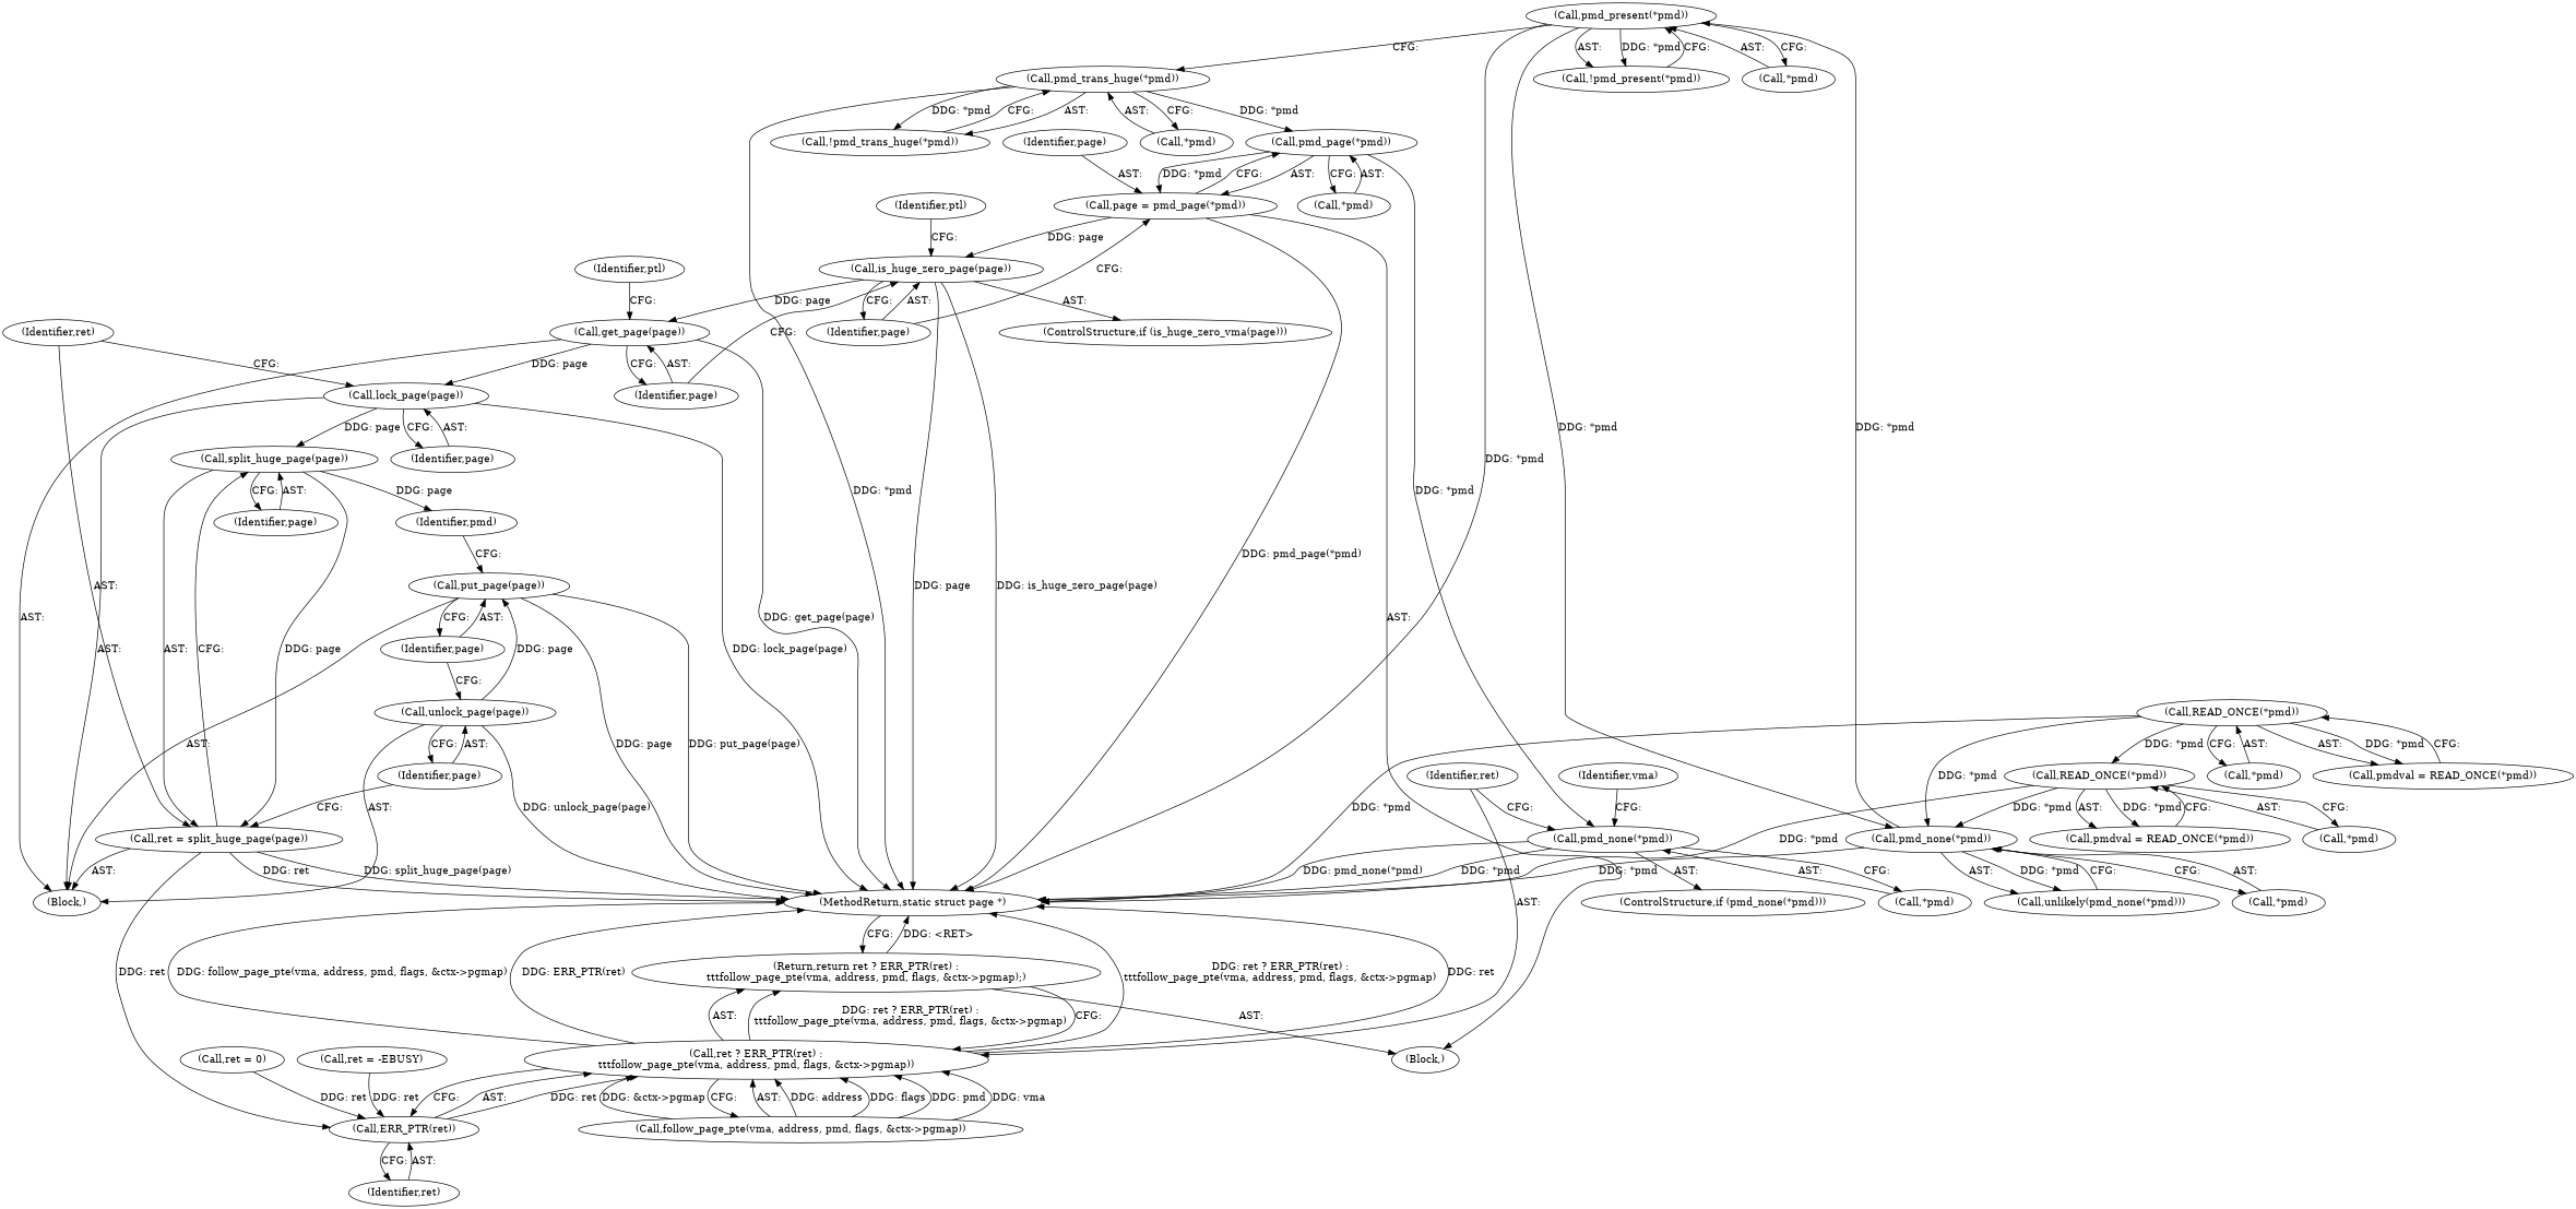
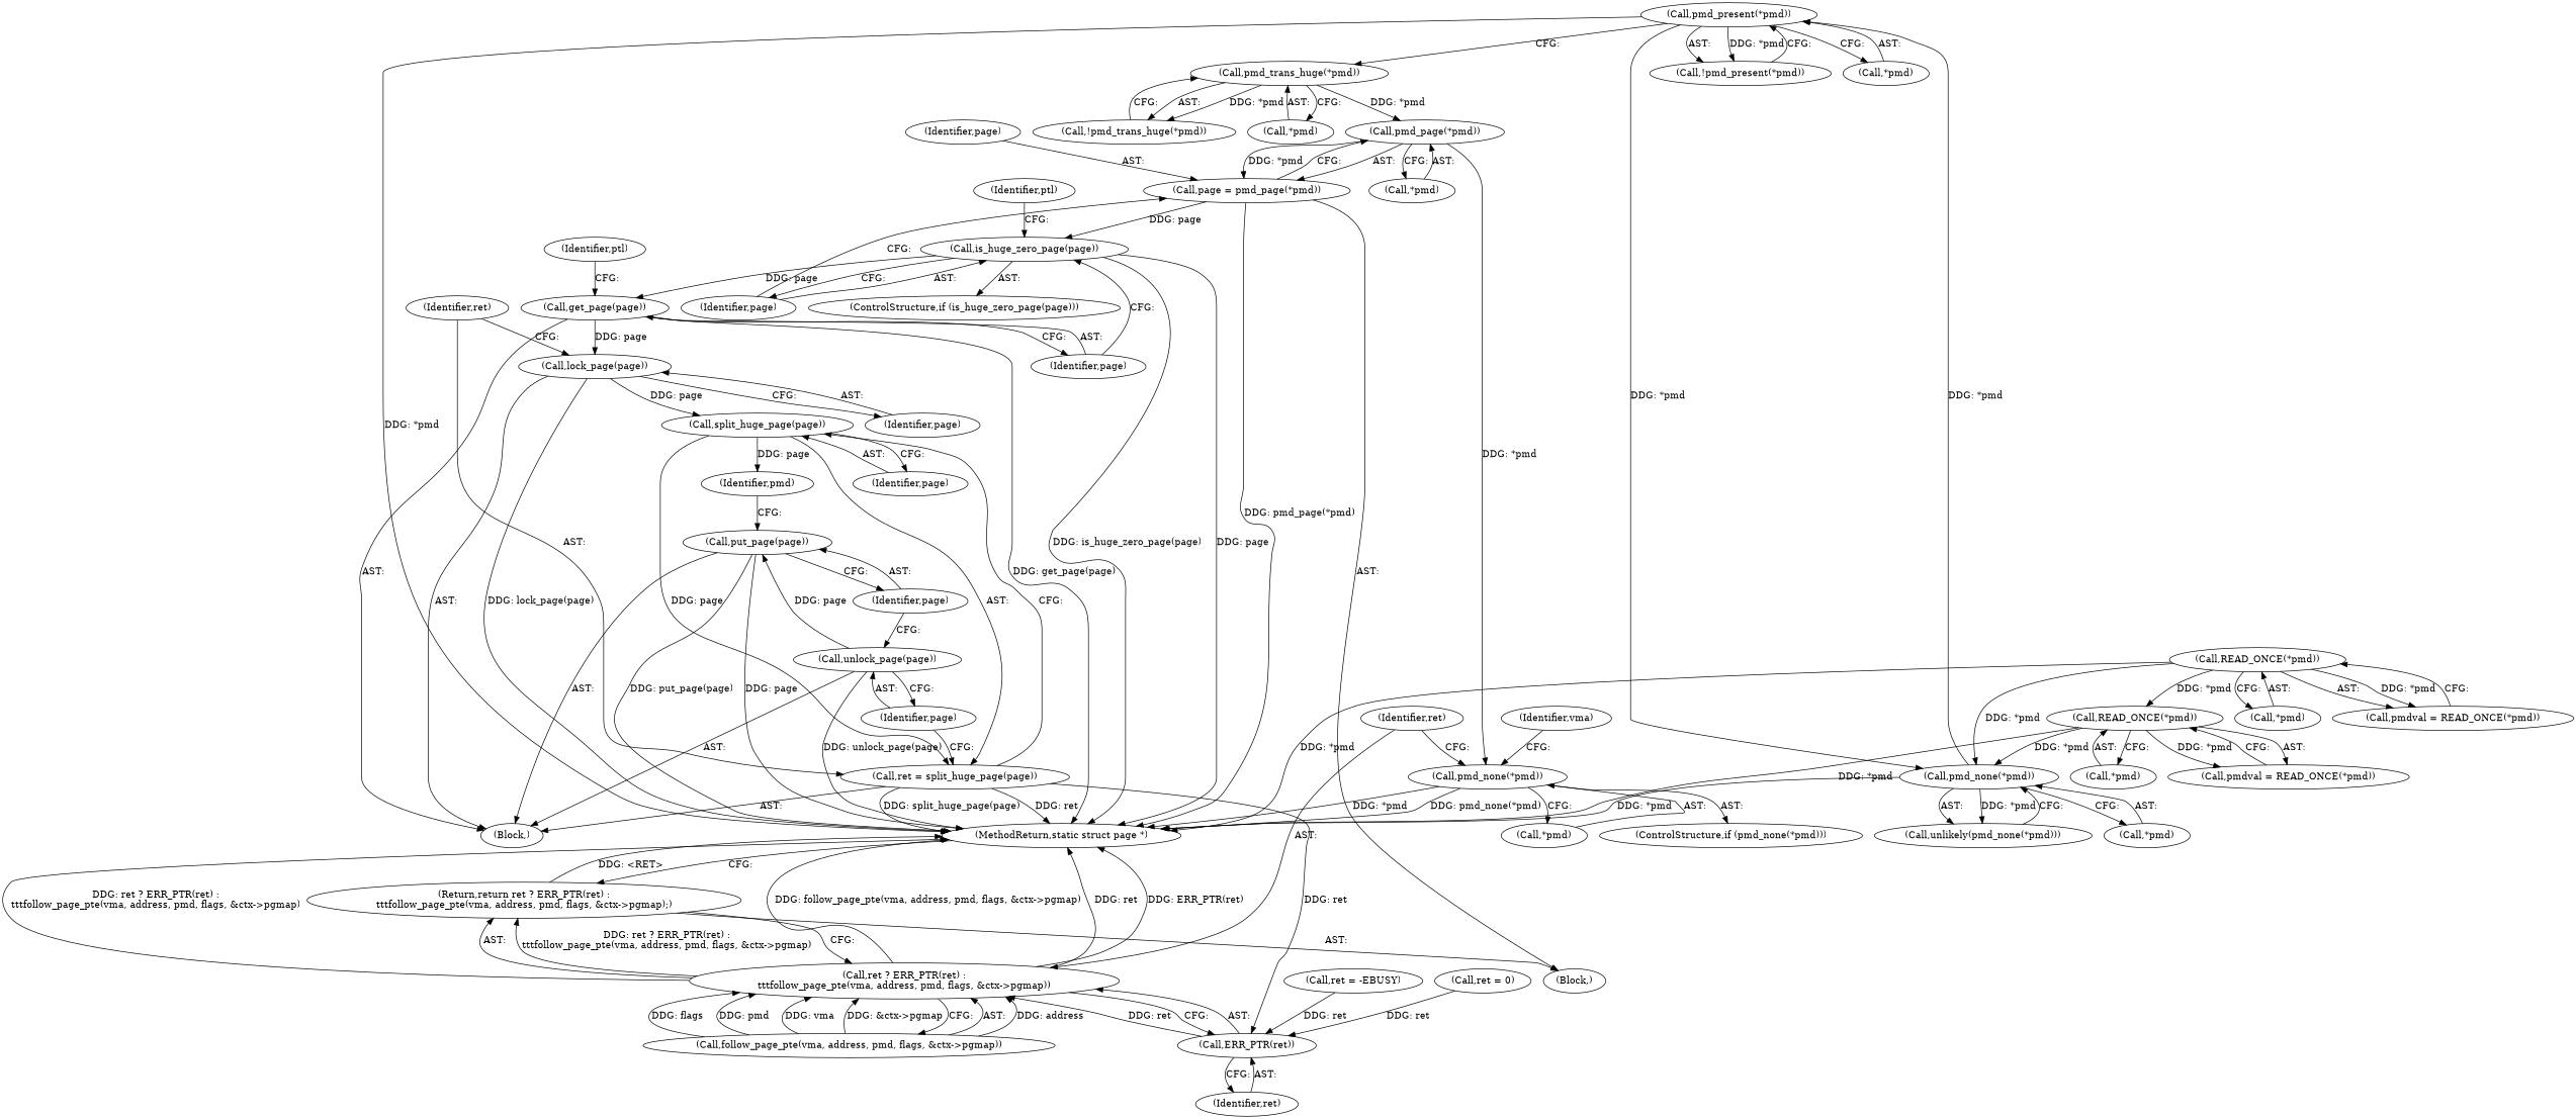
  digraph {
    n1 [label="(Call,pmd_page(*pmd))"]
    n2 [label="(Call,page = pmd_page(*pmd))"]
    n3 [label="(Call,pmd_none(*pmd))"]
    n4 [label="(Call,*pmd)"]
    n5 [label="(MethodReturn,static struct page *)"]
    n6 [label="(Call,is_huge_zero_page(page))"]
    n7 [label="(Block,)"]
    n8 [label="(ControlStructure,if (pmd_none(*pmd)))"]
    n9 [label="(Call,*pmd)"]
    n10 [label="(Return,return ret ? ERR_PTR(ret) :\n\t\t\tfollow_page_pte(vma, address, pmd, flags, &ctx->pgmap);)"]
    n11 [label="(Call,pmd_trans_huge(*pmd))"]
    n12 [label="(Call,!pmd_trans_huge(*pmd))"]
    n13 [label="(Call,*pmd)"]
    n14 [label="(Call,pmd_present(*pmd))"]
    n15 [label="(Call,pmd_none(*pmd))"]
    n16 [label="(Call,!pmd_present(*pmd))"]
    n17 [label="(Call,*pmd)"]
    n18 [label="(Call,unlikely(pmd_none(*pmd)))"]
    n19 [label="(Call,*pmd)"]
    n20 [label="(Call,READ_ONCE(*pmd))"]
    n21 [label="(Call,pmdval = READ_ONCE(*pmd))"]
    n22 [label="(Call,*pmd)"]
    n23 [label="(Call,READ_ONCE(*pmd))"]
    n24 [label="(Call,*pmd)"]
    n25 [label="(Call,pmdval = READ_ONCE(*pmd))"]
    n26 [label="(Call,get_page(page))"]
    n27 [label="(Identifier,page)"]
-   n28 [label="(ControlStructure,if (is_huge_zero_vma(page)))"]
+   n28 [label="(ControlStructure,if (is_huge_zero_page(page)))"]
    n29 [label="(Call,lock_page(page))"]
    n30 [label="(Block,)"]
    n31 [label="(Identifier,page)"]
    n32 [label="(Call,split_huge_page(page))"]
    n33 [label="(Identifier,page)"]
    n34 [label="(Call,ret = split_huge_page(page))"]
    n35 [label="(Identifier,page)"]
    n36 [label="(Identifier,pmd)"]
    n37 [label="(Call,ERR_PTR(ret))"]
    n38 [label="(Call,unlock_page(page))"]
    n39 [label="(Call,put_page(page))"]
    n40 [label="(Identifier,page)"]
    n41 [label="(Call,ret ? ERR_PTR(ret) :\n\t\t\tfollow_page_pte(vma, address, pmd, flags, &ctx->pgmap))"]
    n42 [label="(Identifier,ret)"]
    n43 [label="(Call,follow_page_pte(vma, address, pmd, flags, &ctx->pgmap))"]
    n44 [label="(Identifier,page)"]
    n45 [label="(Identifier,vma)"]
    n46 [label="(Identifier,ret)"]
    n47 [label="(Identifier,ptl)"]
    n48 [label="(Identifier,ret)"]
    n49 [label="(Identifier,page)"]
    n50 [label="(Identifier,ptl)"]
    n51 [label="(Call,ret = -EBUSY)"]
    n52 [label="(Call,ret = 0)"]
    n1 -> n2 [label="AST: "]
    n1 -> n2 [label="DDG: *pmd"]
    n1 -> n3 [label="DDG: *pmd"]
    n1 -> n4 [label="CFG: "]
    n2 -> n1 [label="CFG: "]
    n2 -> n5 [label="DDG: pmd_page(*pmd)"]
    n2 -> n6 [label="DDG: page"]
    n2 -> n7 [label="AST: "]
    n3 -> n5 [label="DDG: *pmd"]
    n3 -> n5 [label="DDG: pmd_none(*pmd)"]
    n3 -> n8 [label="AST: "]
    n3 -> n9 [label="CFG: "]
    n4 -> n1 [label="AST: "]
    n5 -> n10 [label="CFG: "]
    n6 -> n5 [label="DDG: page"]
    n6 -> n5 [label="DDG: is_huge_zero_page(page)"]
    n6 -> n26 [label="DDG: page"]
    n6 -> n27 [label="CFG: "]
    n6 -> n28 [label="AST: "]
    n9 -> n3 [label="AST: "]
    n10 -> n5 [label="DDG: <RET>"]
    n10 -> n7 [label="AST: "]
    n10 -> n41 [label="CFG: "]
    n11 -> n1 [label="DDG: *pmd"]
-   n11 -> n5 [label="DDG: *pmd"]
    n11 -> n12 [label="AST: "]
    n11 -> n12 [label="DDG: *pmd"]
    n11 -> n13 [label="CFG: "]
    n12 -> n11 [label="CFG: "]
    n13 -> n11 [label="AST: "]
    n14 -> n5 [label="DDG: *pmd"]
    n14 -> n11 [label="CFG: "]
    n14 -> n15 [label="DDG: *pmd"]
    n14 -> n16 [label="AST: "]
    n14 -> n16 [label="DDG: *pmd"]
    n14 -> n17 [label="CFG: "]
    n15 -> n5 [label="DDG: *pmd"]
    n15 -> n14 [label="DDG: *pmd"]
    n15 -> n18 [label="AST: "]
    n15 -> n18 [label="DDG: *pmd"]
    n15 -> n19 [label="CFG: "]
    n16 -> n14 [label="CFG: "]
    n17 -> n14 [label="AST: "]
    n18 -> n15 [label="CFG: "]
    n19 -> n15 [label="AST: "]
    n20 -> n5 [label="DDG: *pmd"]
    n20 -> n15 [label="DDG: *pmd"]
    n20 -> n21 [label="AST: "]
    n20 -> n21 [label="DDG: *pmd"]
    n20 -> n22 [label="CFG: "]
    n21 -> n20 [label="CFG: "]
    n22 -> n20 [label="AST: "]
    n23 -> n5 [label="DDG: *pmd"]
    n23 -> n15 [label="DDG: *pmd"]
    n23 -> n20 [label="DDG: *pmd"]
    n23 -> n24 [label="CFG: "]
    n23 -> n25 [label="AST: "]
    n23 -> n25 [label="DDG: *pmd"]
    n24 -> n23 [label="AST: "]
    n25 -> n23 [label="CFG: "]
    n26 -> n5 [label="DDG: get_page(page)"]
    n26 -> n29 [label="DDG: page"]
    n26 -> n30 [label="AST: "]
    n26 -> n31 [label="CFG: "]
    n27 -> n2 [label="CFG: "]
    n27 -> n6 [label="AST: "]
    n29 -> n5 [label="DDG: lock_page(page)"]
    n29 -> n30 [label="AST: "]
    n29 -> n32 [label="DDG: page"]
    n29 -> n33 [label="CFG: "]
    n31 -> n6 [label="CFG: "]
    n31 -> n26 [label="AST: "]
    n32 -> n34 [label="AST: "]
    n32 -> n34 [label="DDG: page"]
    n32 -> n35 [label="CFG: "]
    n32 -> n36 [label="DDG: page"]
    n33 -> n29 [label="AST: "]
    n34 -> n5 [label="DDG: split_huge_page(page)"]
    n34 -> n5 [label="DDG: ret"]
    n34 -> n30 [label="AST: "]
    n34 -> n32 [label="CFG: "]
    n34 -> n37 [label="DDG: ret"]
    n35 -> n32 [label="AST: "]
    n36 -> n39 [label="CFG: "]
    n37 -> n41 [label="AST: "]
    n37 -> n41 [label="DDG: ret"]
    n37 -> n42 [label="CFG: "]
    n38 -> n5 [label="DDG: unlock_page(page)"]
    n38 -> n30 [label="AST: "]
    n38 -> n39 [label="DDG: page"]
    n38 -> n40 [label="CFG: "]
    n39 -> n5 [label="DDG: put_page(page)"]
    n39 -> n5 [label="DDG: page"]
    n39 -> n30 [label="AST: "]
    n39 -> n44 [label="CFG: "]
    n40 -> n34 [label="CFG: "]
    n40 -> n38 [label="AST: "]
    n41 -> n5 [label="DDG: ERR_PTR(ret)"]
    n41 -> n5 [label="DDG: ret ? ERR_PTR(ret) :\n\t\t\tfollow_page_pte(vma, address, pmd, flags, &ctx->pgmap)"]
    n41 -> n5 [label="DDG: follow_page_pte(vma, address, pmd, flags, &ctx->pgmap)"]
    n41 -> n5 [label="DDG: ret"]
    n41 -> n10 [label="AST: "]
    n41 -> n10 [label="DDG: ret ? ERR_PTR(ret) :\n\t\t\tfollow_page_pte(vma, address, pmd, flags, &ctx->pgmap)"]
    n41 -> n37 [label="CFG: "]
    n41 -> n43 [label="CFG: "]
    n42 -> n37 [label="AST: "]
    n43 -> n41 [label="AST: "]
    n43 -> n41 [label="DDG: address"]
    n43 -> n41 [label="DDG: flags"]
    n43 -> n41 [label="DDG: pmd"]
    n43 -> n41 [label="DDG: vma"]
    n43 -> n41 [label="DDG: &ctx->pgmap"]
    n44 -> n38 [label="CFG: "]
    n44 -> n39 [label="AST: "]
    n45 -> n3 [label="CFG: "]
    n46 -> n3 [label="CFG: "]
    n46 -> n41 [label="AST: "]
    n47 -> n26 [label="CFG: "]
    n48 -> n29 [label="CFG: "]
    n48 -> n34 [label="AST: "]
    n49 -> n2 [label="AST: "]
    n50 -> n6 [label="CFG: "]
    n51 -> n37 [label="DDG: ret"]
    n52 -> n37 [label="DDG: ret"]
  }
